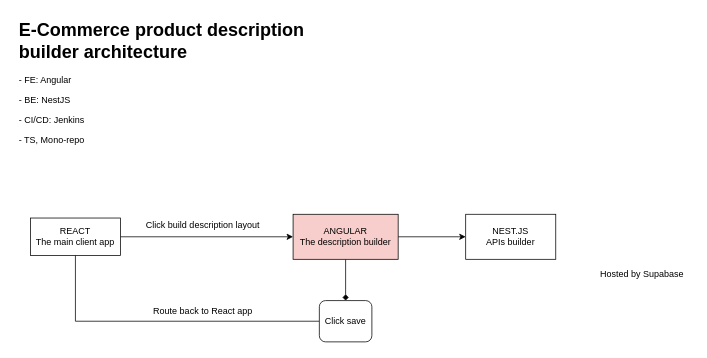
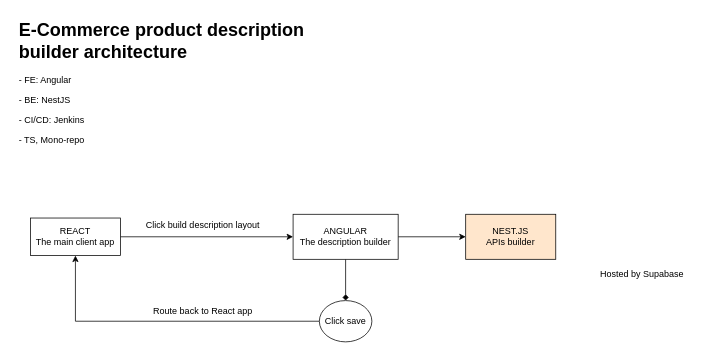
  <mxCell id="0" />
  <mxCell id="1" parent="0" />
  <mxCell id="2" value="" style="edgeStyle=orthogonalEdgeStyle;rounded=0;orthogonalLoop=1;jettySize=auto;html=1;" parent="1" source="3" target="7" edge="1"><mxGeometry relative="1" as="geometry" /></mxCell>
  <mxCell id="3" value="REACT&lt;br&gt;The main client app" style="rounded=0;whiteSpace=wrap;html=1;" parent="1" vertex="1"><mxGeometry x="40" y="290" width="120" height="50" as="geometry" /></mxCell>
  <mxCell id="4" value="&lt;h1&gt;E-Commerce product description builder architecture&lt;/h1&gt;&lt;p&gt;- FE: Angular&lt;/p&gt;&lt;p&gt;- BE: NestJS&lt;/p&gt;&lt;p&gt;- CI/CD: Jenkins&lt;/p&gt;&lt;p&gt;- TS, Mono-repo&lt;/p&gt;" style="text;html=1;strokeColor=none;fillColor=none;spacing=5;spacingTop=-20;whiteSpace=wrap;overflow=hidden;rounded=0;" parent="1" vertex="1"><mxGeometry x="20" y="20" width="430" height="190" as="geometry" /></mxCell>
  <mxCell id="5" value="" style="edgeStyle=orthogonalEdgeStyle;rounded=0;orthogonalLoop=1;jettySize=auto;html=1;" parent="1" source="7" target="9" edge="1"><mxGeometry relative="1" as="geometry" /></mxCell>
  <mxCell id="6" value="" style="edgeStyle=orthogonalEdgeStyle;rounded=0;orthogonalLoop=1;jettySize=auto;html=1;endArrow=diamond;" parent="1" source="7" target="12" edge="1"><mxGeometry relative="1" as="geometry" /></mxCell>
- <mxCell id="7" value="ANGULAR&lt;br&gt;The description builder" style="whiteSpace=wrap;html=1;rounded=0;fillColor=#f8cecc;" parent="1" vertex="1"><mxGeometry x="390" y="285" width="140" height="60" as="geometry" /></mxCell>
+ <mxCell id="7" value="ANGULAR&lt;br&gt;The description builder" style="whiteSpace=wrap;html=1;rounded=0;" parent="1" vertex="1"><mxGeometry x="390" y="285" width="140" height="60" as="geometry" /></mxCell>
  <mxCell id="8" value="Click build description layout" style="text;html=1;strokeColor=none;fillColor=none;align=center;verticalAlign=middle;whiteSpace=wrap;rounded=0;" parent="1" vertex="1"><mxGeometry x="190" y="285" width="160" height="30" as="geometry" /></mxCell>
- <mxCell id="9" value="NEST.JS&lt;br&gt;APIs builder" style="whiteSpace=wrap;html=1;rounded=0;" parent="1" vertex="1"><mxGeometry x="620" y="285" width="120" height="60" as="geometry" /></mxCell>
+ <mxCell id="9" value="NEST.JS&lt;br&gt;APIs builder" style="whiteSpace=wrap;html=1;rounded=0;fillColor=#ffe6cc;" parent="1" vertex="1"><mxGeometry x="620" y="285" width="120" height="60" as="geometry" /></mxCell>
  <mxCell id="10" value="Hosted by Supabase" style="text;html=1;strokeColor=none;fillColor=none;align=center;verticalAlign=middle;whiteSpace=wrap;rounded=0;" parent="1" vertex="1"><mxGeometry x="790" y="350" width="130" height="30" as="geometry" /></mxCell>
- <mxCell id="11" style="edgeStyle=orthogonalEdgeStyle;rounded=0;orthogonalLoop=1;jettySize=auto;html=1;endArrow=none;" parent="1" source="12" target="3" edge="1"><mxGeometry relative="1" as="geometry" /></mxCell>
- <mxCell id="12" value="Click save" style="whiteSpace=wrap;html=1;rounded=1;" parent="1" vertex="1"><mxGeometry x="425" y="400" width="70" height="55" as="geometry" /></mxCell>
+ <mxCell id="11" style="edgeStyle=orthogonalEdgeStyle;rounded=0;orthogonalLoop=1;jettySize=auto;html=1;" parent="1" source="12" target="3" edge="1"><mxGeometry relative="1" as="geometry" /></mxCell>
+ <mxCell id="12" value="Click save" style="ellipse;whiteSpace=wrap;html=1;rounded=0;" parent="1" vertex="1"><mxGeometry x="425" y="400" width="70" height="55" as="geometry" /></mxCell>
  <mxCell id="13" value="Route back to React app" style="text;html=1;strokeColor=none;fillColor=none;align=center;verticalAlign=middle;whiteSpace=wrap;rounded=0;" parent="1" vertex="1"><mxGeometry x="190" y="400" width="160" height="30" as="geometry" /></mxCell>
